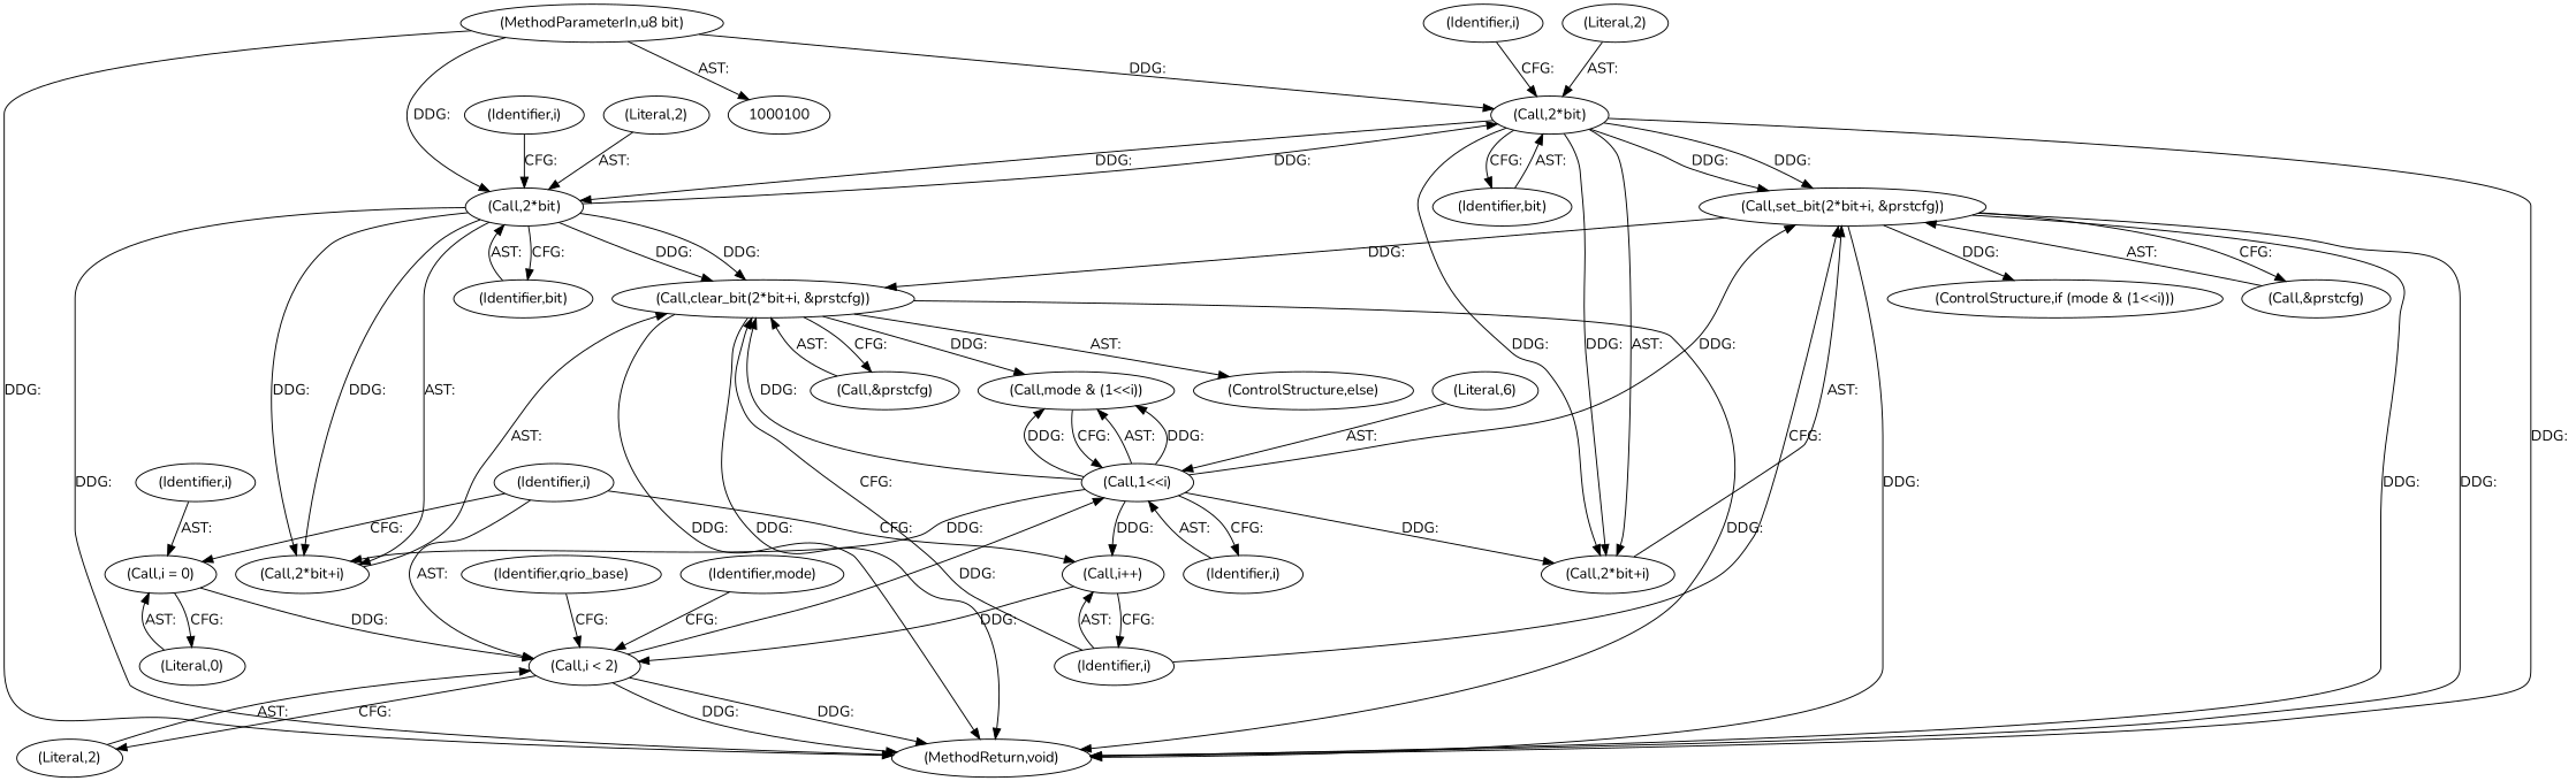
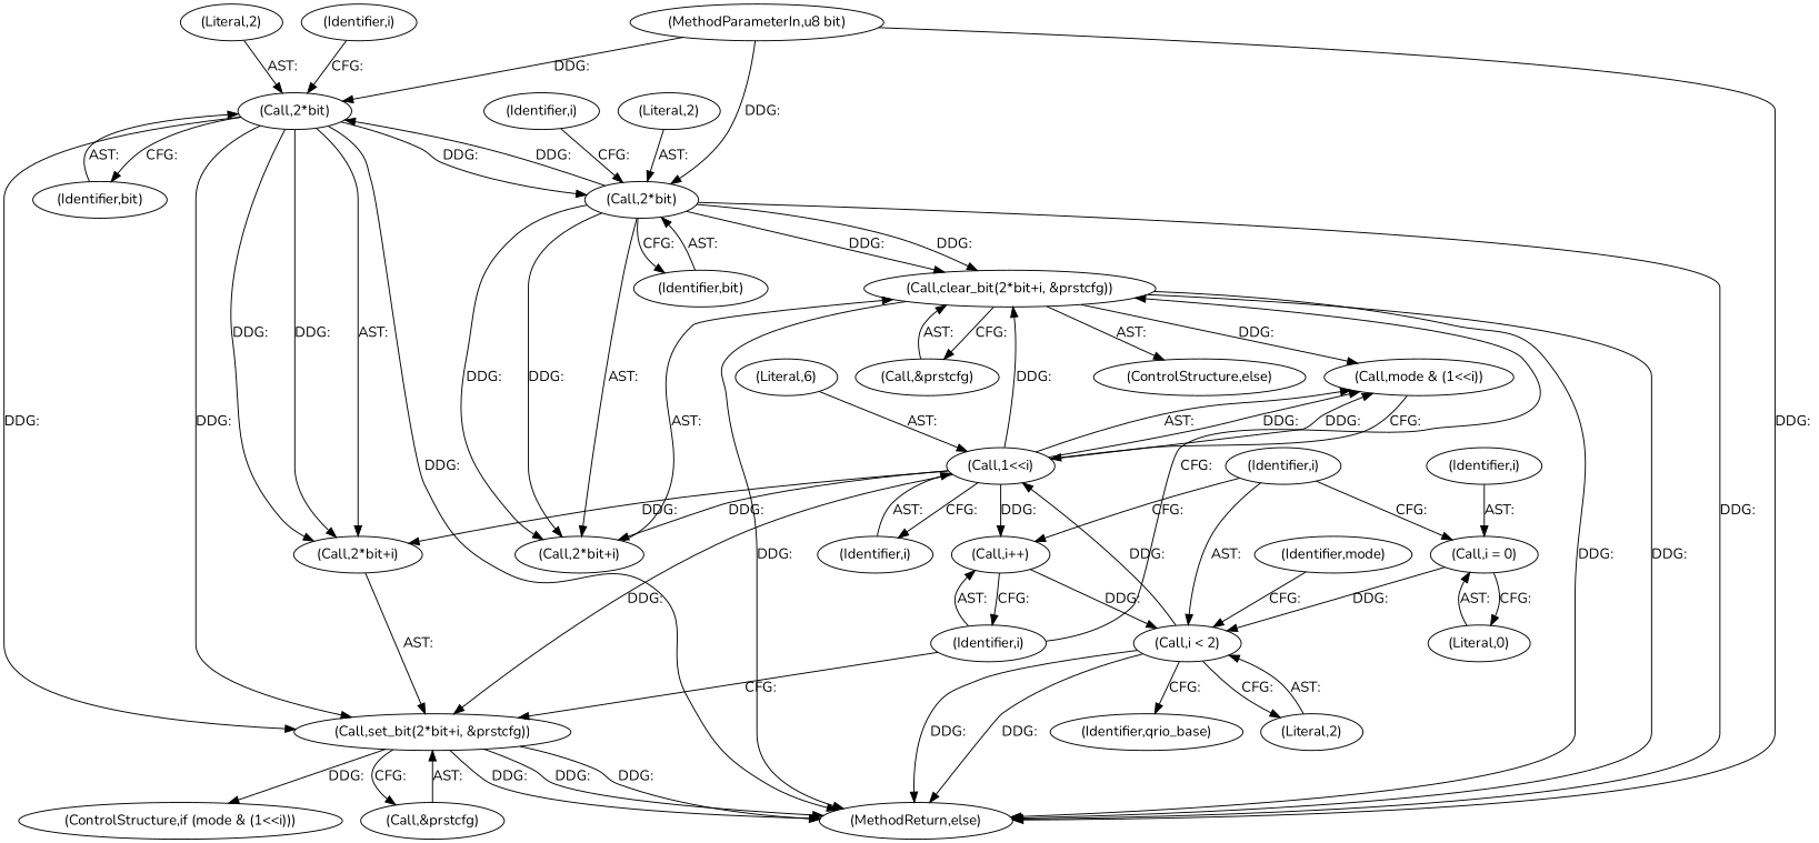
  digraph {
    fontname=Nunito
    node [fontname=Nunito]
    edge [fontname=Nunito]
    n1 [label="(Call,set_bit(2*bit+i, &prstcfg))"]
    n2 [label="(Call,clear_bit(2*bit+i, &prstcfg))"]
    n3 [label="(ControlStructure,if (mode & (1<<i)))"]
    n4 [label="(Call,&prstcfg)"]
-   n5 [label="(MethodReturn,void)"]
+   n5 [label="(MethodReturn,else)"]
    n6 [label="(Call,mode & (1<<i))"]
    n7 [label="(Call,&prstcfg)"]
    n8 [label="(ControlStructure,else)"]
    n9 [label="(Call,2*bit)"]
    n10 [label="(Call,2*bit)"]
    n11 [label="(Identifier,bit)"]
    n12 [label="(Call,2*bit+i)"]
    n13 [label="(Call,2*bit+i)"]
    n14 [label="(Identifier,bit)"]
    n15 [label="(MethodParameterIn,u8 bit)"]
-   1000100
    n17 [label="(Call,1<<i)"]
    n18 [label="(Call,i++)"]
    n19 [label="(Identifier,i)"]
    n20 [label="(Call,i < 2)"]
    n21 [label="(Identifier,i)"]
    n22 [label="(Literal,2)"]
    n23 [label="(Call,i = 0)"]
    n24 [label="(Literal,0)"]
    n25 [label="(Identifier,i)"]
    n26 [label="(Identifier,mode)"]
    n27 [label="(Literal,6)"]
    n28 [label="(Identifier,i)"]
    n29 [label="(Identifier,qrio_base)"]
    n30 [label="(Literal,2)"]
    n31 [label="(Identifier,i)"]
    n32 [label="(Identifier,i)"]
    n33 [label="(Literal,2)"]
-   n1 -> n2 [label="DDG: "]
    n1 -> n3 [label="DDG: "]
    n1 -> n4 [label="CFG: "]
    n1 -> n5 [label="DDG: "]
    n1 -> n5 [label="DDG: "]
    n1 -> n5 [label="DDG: "]
    n2 -> n5 [label="DDG: "]
    n2 -> n5 [label="DDG: "]
    n2 -> n5 [label="DDG: "]
    n2 -> n6 [label="DDG: "]
    n2 -> n7 [label="CFG: "]
    n2 -> n8 [label="AST: "]
    n4 -> n1 [label="AST: "]
    n6 -> n17 [label="CFG: "]
    n7 -> n2 [label="AST: "]
    n9 -> n1 [label="DDG: "]
    n9 -> n1 [label="DDG: "]
    n9 -> n5 [label="DDG: "]
    n9 -> n10 [label="DDG: "]
    n9 -> n11 [label="CFG: "]
    n9 -> n12 [label="AST: "]
    n9 -> n12 [label="DDG: "]
    n9 -> n12 [label="DDG: "]
    n10 -> n2 [label="DDG: "]
    n10 -> n2 [label="DDG: "]
    n10 -> n5 [label="DDG: "]
    n10 -> n9 [label="DDG: "]
    n10 -> n13 [label="AST: "]
    n10 -> n13 [label="DDG: "]
    n10 -> n13 [label="DDG: "]
    n10 -> n14 [label="CFG: "]
    n11 -> n9 [label="AST: "]
    n12 -> n1 [label="AST: "]
    n13 -> n2 [label="AST: "]
    n14 -> n10 [label="AST: "]
    n15 -> n5 [label="DDG: "]
    n15 -> n9 [label="DDG: "]
    n15 -> n10 [label="DDG: "]
-   n15 -> 1000100 [label="AST: "]
    n17 -> n1 [label="DDG: "]
    n17 -> n2 [label="DDG: "]
    n17 -> n6 [label="AST: "]
    n17 -> n6 [label="DDG: "]
    n17 -> n6 [label="DDG: "]
    n17 -> n12 [label="DDG: "]
    n17 -> n13 [label="DDG: "]
    n17 -> n18 [label="DDG: "]
    n17 -> n19 [label="CFG: "]
    n18 -> n20 [label="DDG: "]
    n18 -> n21 [label="CFG: "]
    n19 -> n17 [label="AST: "]
    n20 -> n5 [label="DDG: "]
    n20 -> n5 [label="DDG: "]
    n20 -> n17 [label="DDG: "]
    n20 -> n22 [label="CFG: "]
    n21 -> n1 [label="CFG: "]
    n21 -> n2 [label="CFG: "]
    n21 -> n18 [label="AST: "]
    n22 -> n20 [label="AST: "]
    n23 -> n20 [label="DDG: "]
    n23 -> n24 [label="CFG: "]
    n24 -> n23 [label="AST: "]
    n25 -> n23 [label="AST: "]
    n26 -> n20 [label="CFG: "]
    n27 -> n17 [label="AST: "]
    n28 -> n18 [label="CFG: "]
    n28 -> n20 [label="AST: "]
    n28 -> n23 [label="CFG: "]
-   n29 -> n20 [label="CFG: "]
+   n20 -> n29 [label="CFG: "]
    n30 -> n9 [label="AST: "]
    n31 -> n9 [label="CFG: "]
    n32 -> n10 [label="CFG: "]
    n33 -> n10 [label="AST: "]
  }
